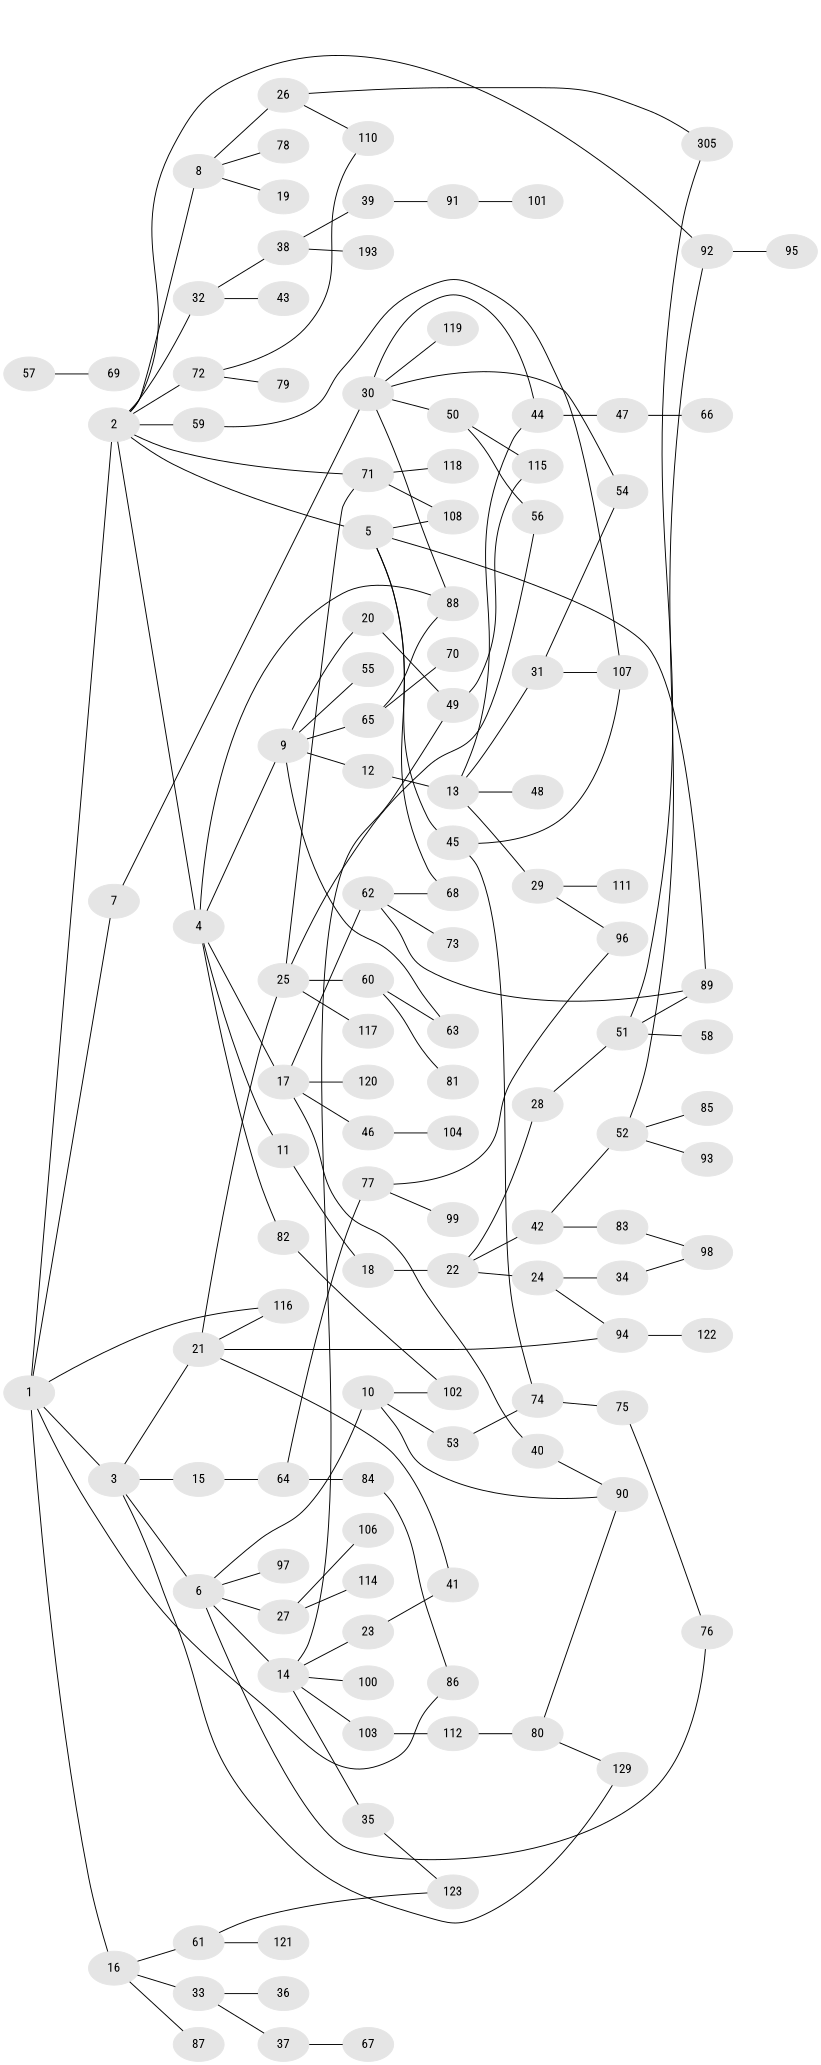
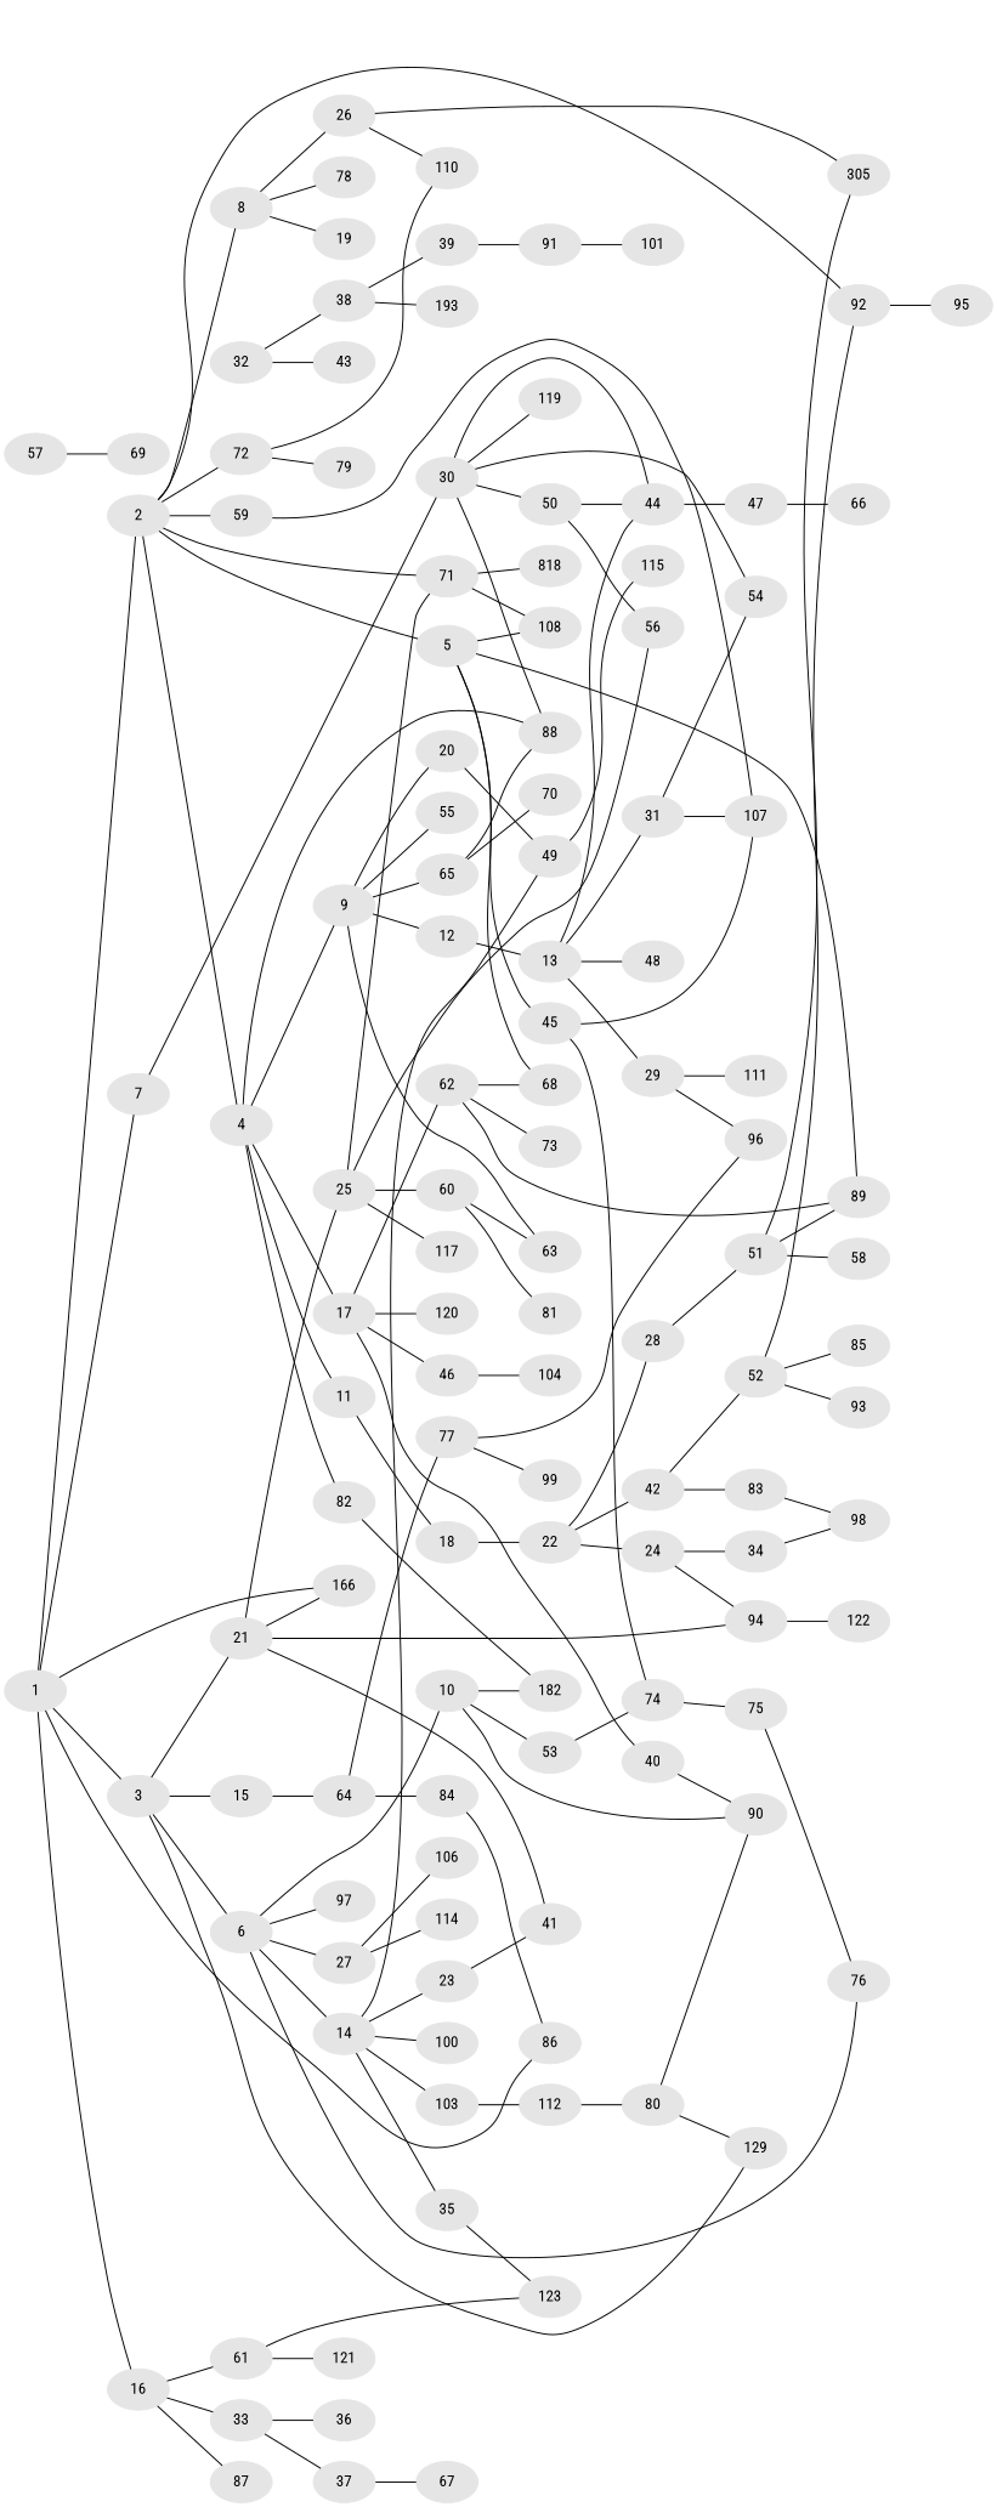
  graph {
    fontname="Roboto Condensed"
    rankdir=LR
    node [color=gray90 fontname="Roboto Condensed" style=filled]
    edge [fontname="Roboto Condensed"]
    1
    2
    3
    7
    16
    86
-   116
+   116 [label=166]
    4
    5
    8
    32
    59
    71
    72
    92
    6
    15
    21
    n19 [label=129]
    30
    33
    61
    87
    9
    11
    17
    82
    88
    45
    68
    89
    108
    19
    26
    78
    38
    43
    107
-   118
+   118 [label=818]
    110
    79
    95
    10
    14
    27
    76
    97
    64
    25
    41
    94
    12
    20
    55
    63
    65
    18
    40
    46
    62
    120
-   102
+   102 [label=182]
    74
    53
    90
    23
    35
    49
    100
    103
    106
    114
    44
    50
    54
    119
    n77 [label=305]
    13
    70
    22
    29
    31
    48
    96
    111
    47
    123
    115
    112
    77
    84
    36
    37
    121
    104
    73
    24
    28
    42
    56
    60
    117
    122
    34
    51
    52
    83
    98
    81
    58
    39
    n112 [label=193]
    67
    91
    101
    80
    85
    93
    66
    75
    57
    69
    99
    1 -- 2
    1 -- 3
    1 -- 7
    1 -- 16
    1 -- 86
    1 -- 116
    2 -- 4
    2 -- 5
    2 -- 8
-   2 -- 32
    2 -- 59
    2 -- 71
    2 -- 72
    2 -- 92
    3 -- 6
    3 -- 15
    3 -- 21
    3 -- n19
    7 -- 30
    16 -- 33
    16 -- 61
    16 -- 87
    4 -- 9
    4 -- 11
    4 -- 17
    4 -- 82
    4 -- 88
    5 -- 45
    5 -- 68
    5 -- 89
    5 -- 108
    8 -- 19
    8 -- 26
    8 -- 78
    32 -- 38
    32 -- 43
    59 -- 107
    71 -- 108
    71 -- 118
    72 -- 110
    72 -- 79
    92 -- 95
    6 -- 10
    6 -- 14
    6 -- 27
    6 -- 76
    6 -- 97
    15 -- 64
    21 -- 116
    21 -- 25
    21 -- 41
    21 -- 94
    30 -- 88
    30 -- 44
    30 -- 50
    30 -- 54
    30 -- 119
    33 -- 36
    33 -- 37
    61 -- 123
    61 -- 121
    9 -- 12
    9 -- 20
    9 -- 55
    9 -- 63
    9 -- 65
    11 -- 18
    17 -- 40
    17 -- 46
    17 -- 62
    17 -- 120
    82 -- 102
    45 -- 107
    45 -- 74
    26 -- 110
    26 -- n77
    38 -- 39
    38 -- n112
    10 -- 102
    10 -- 53
    10 -- 90
    14 -- 23
    14 -- 35
    14 -- 49
    14 -- 100
    14 -- 103
    27 -- 106
    27 -- 114
    64 -- 77
    64 -- 84
    25 -- 71
    25 -- 56
    25 -- 60
    25 -- 117
    94 -- 122
    12 -- 13
    20 -- 49
    65 -- 88
    65 -- 70
    18 -- 22
    40 -- 90
    46 -- 104
    62 -- 68
    62 -- 89
    62 -- 73
    74 -- 75
    53 -- 74
    23 -- 41
    35 -- 123
    49 -- 115
    103 -- 112
    44 -- 47
-   50 -- 115
+   50 -- 44
    50 -- 56
    13 -- 44
    13 -- 29
    13 -- 31
    13 -- 48
    22 -- 24
    22 -- 28
    22 -- 42
    29 -- 96
    29 -- 111
    31 -- 107
    31 -- 54
    47 -- 66
    112 -- 80
    77 -- 96
    77 -- 99
    84 -- 86
    37 -- 67
    24 -- 94
    24 -- 34
    28 -- 51
    42 -- 52
    42 -- 83
    60 -- 63
    60 -- 81
    34 -- 98
    51 -- 89
    51 -- n77
    51 -- 58
    52 -- 92
    52 -- 85
    52 -- 93
    83 -- 98
    39 -- 91
    91 -- 101
    80 -- n19
    80 -- 90
    75 -- 76
    57 -- 69
  }
